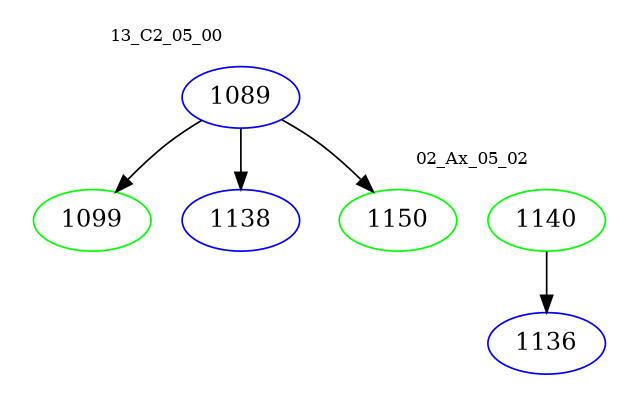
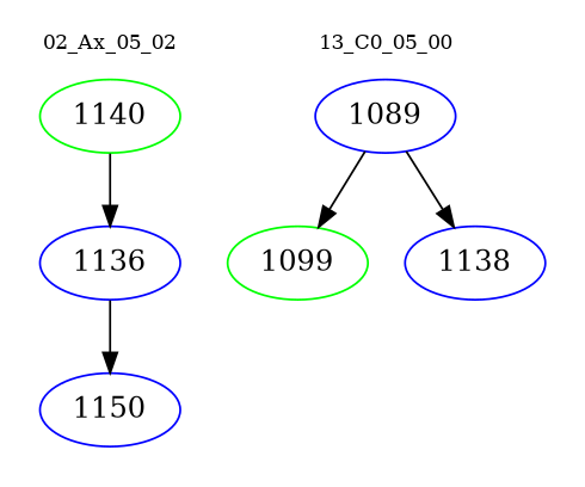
  digraph {
    node [color=blue]
    edge [color=black]
    n1 [color=green label=1140]
    n2 [label=1136]
-   n3 [color=green label=1150]
+   n3 [label=1150]
    n4 [color=green label=1099]
    n5 [label=1089]
    n6 [label=1138]
    subgraph cluster_1 {
      color=white
      fontsize=10
      label="02_Ax_05_02"
      n1
      n2
      n3
    }
    subgraph cluster_2 {
      color=white
      fontsize=10
-     label="13_C2_05_00"
+     label="13_C0_05_00"
      n4
      n5
      n6
    }
    n1 -> n2
-   n5 -> n3
+   n2 -> n3
    n5 -> n4
    n5 -> n6
  }
